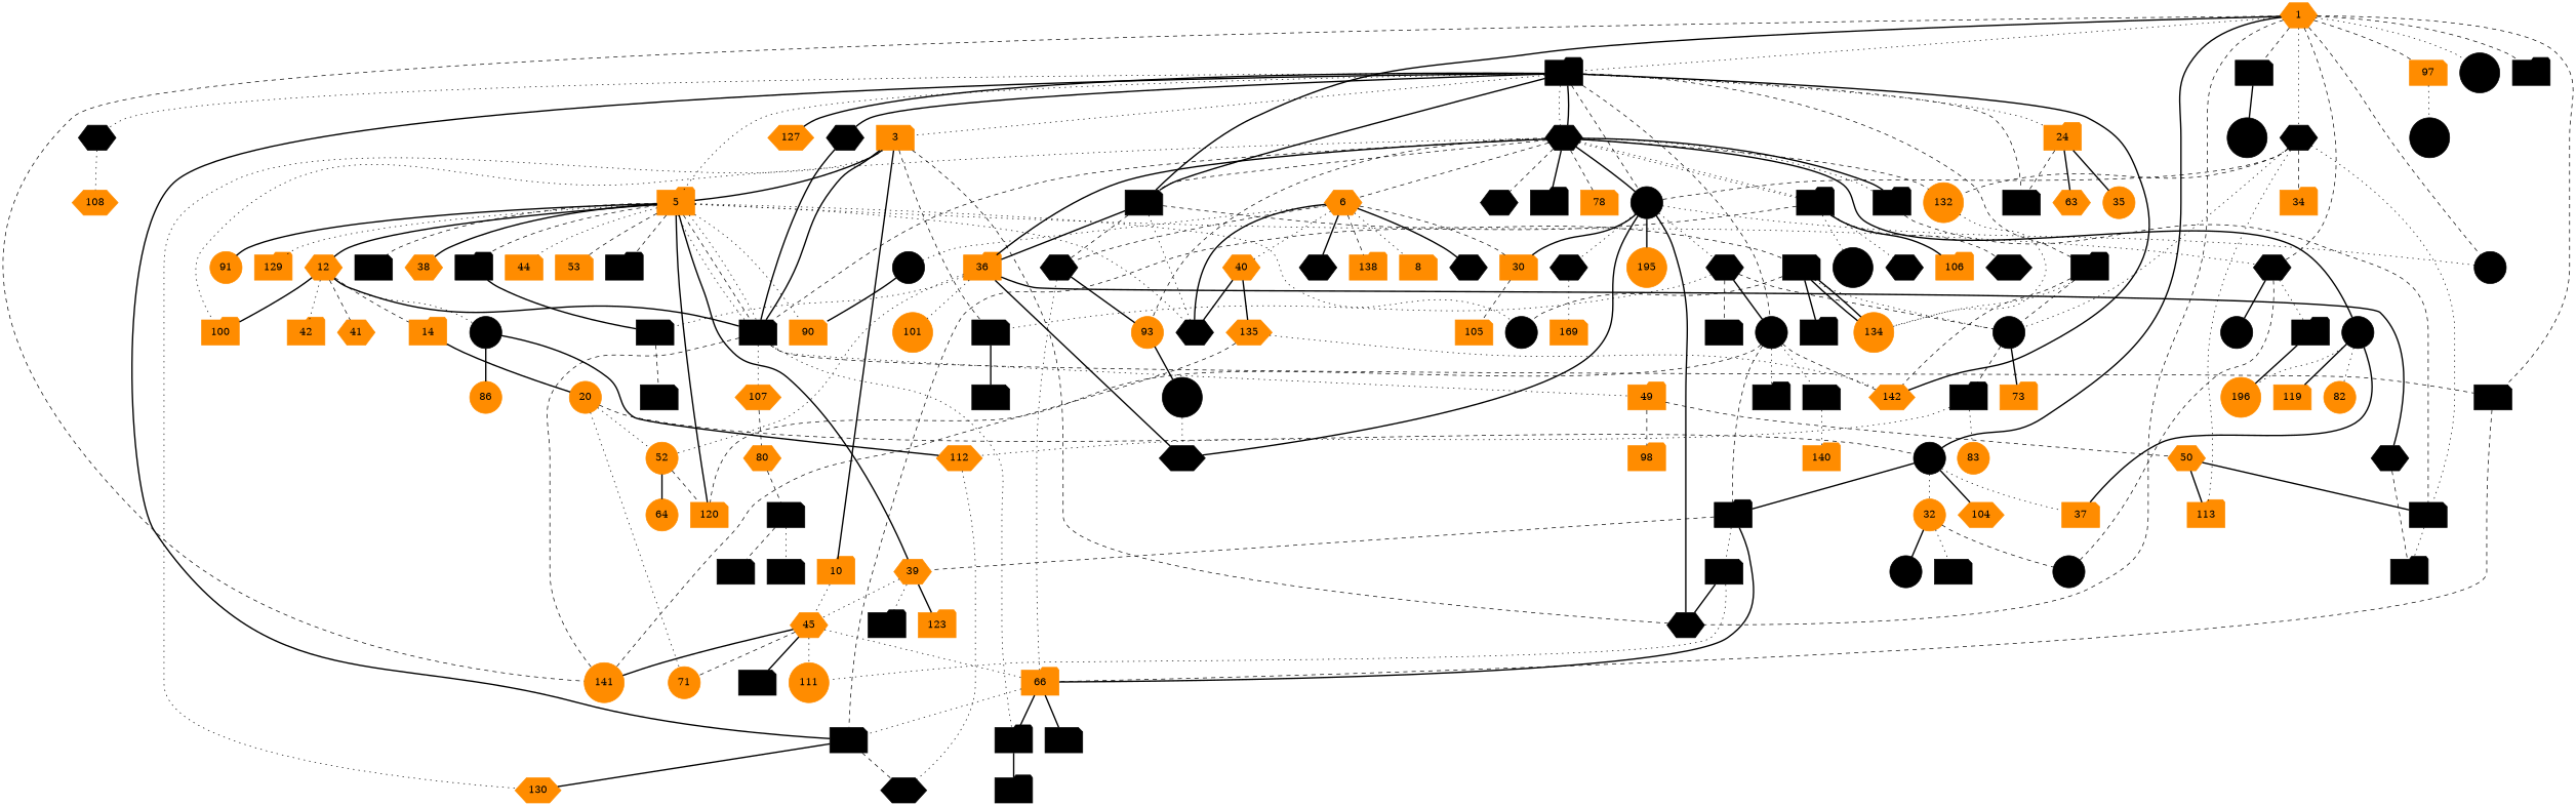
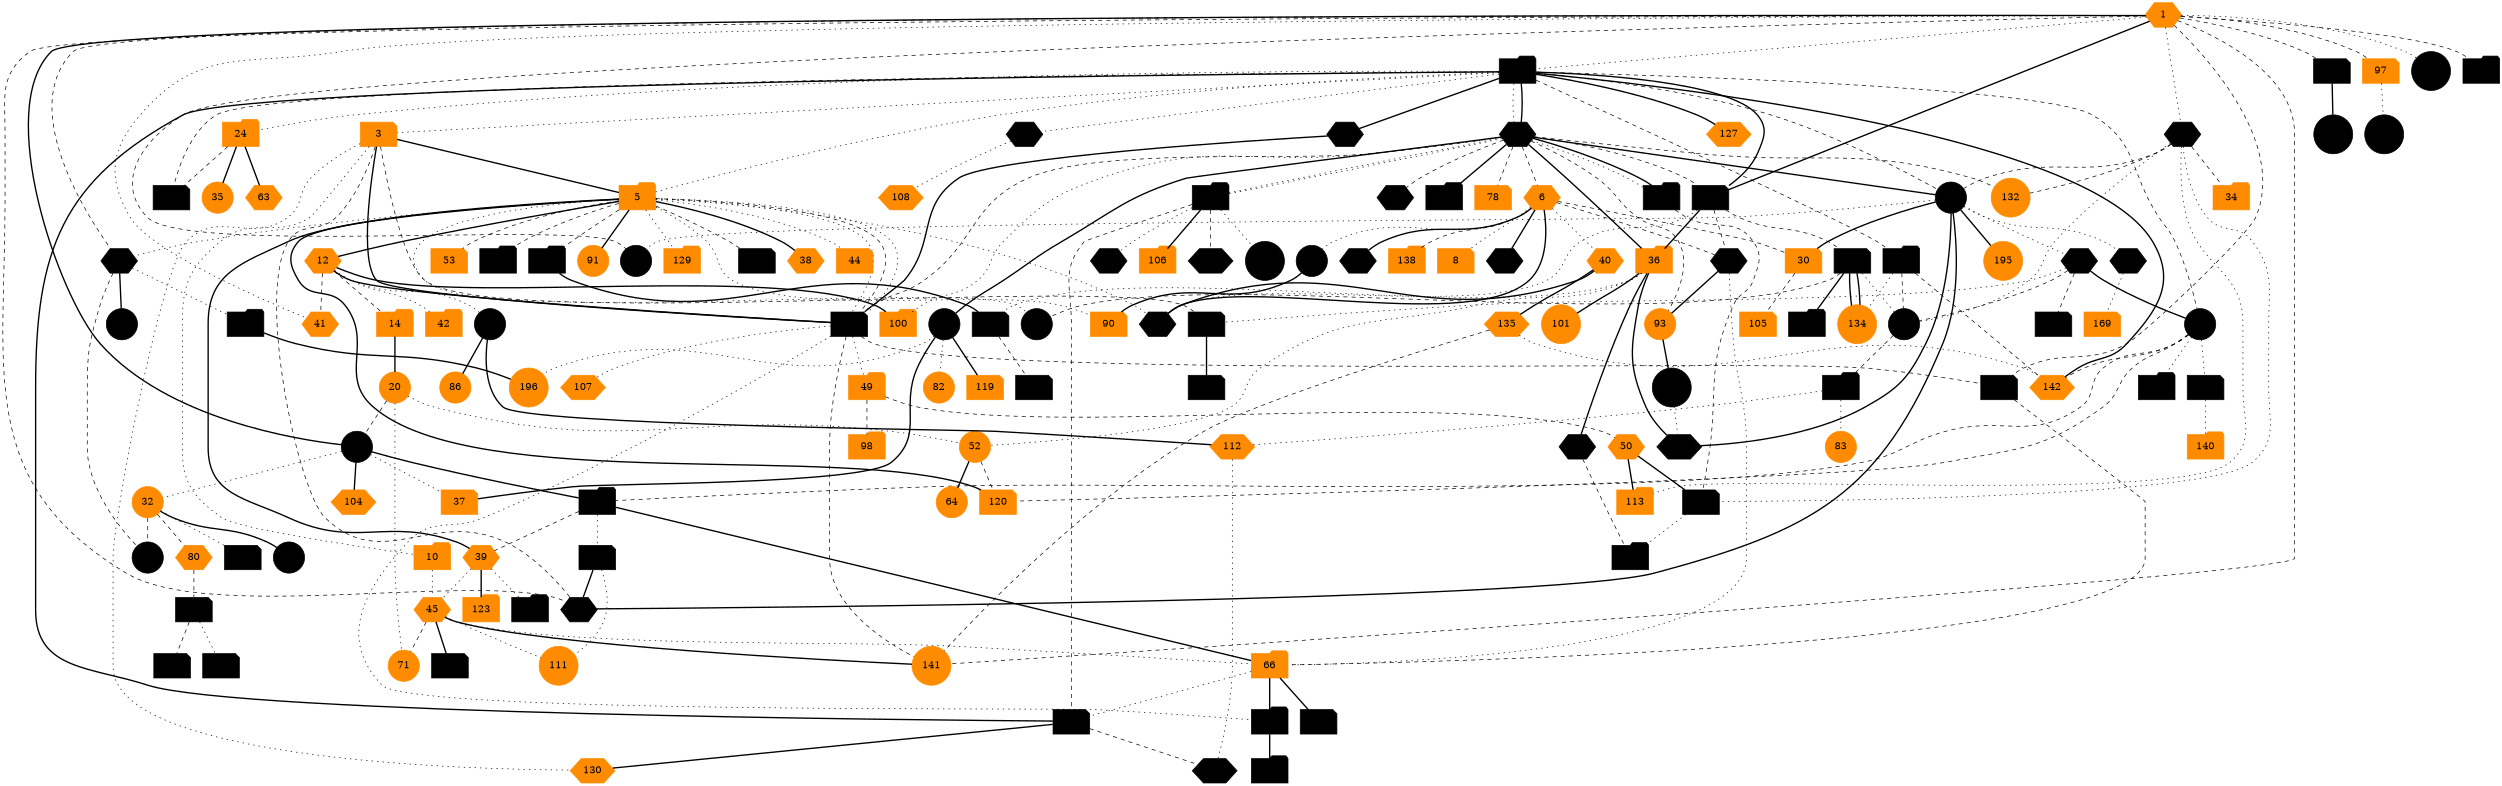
  graph {
    node [color=black shape=hexagon style=filled]
    edge [style=dotted]
    1 [color=darkorange]
    2 [shape=folder]
    7
    9 [shape=note]
    11 [shape=note]
    25 [shape=circle]
    41 [color=darkorange]
    51 [shape=note]
    57
    60 [shape=circle]
    84
    97 [color=darkorange shape=note]
    124 [shape=circle]
    139 [shape=folder]
    141 [color=darkorange shape=circle]
    3 [color=darkorange shape=note]
    4
    5 [color=darkorange shape=folder]
    16 [shape=circle]
    18 [shape=circle]
    19 [shape=folder]
    23
    24 [color=darkorange shape=folder]
    43 [shape=note]
    58
    118 [shape=note]
    127 [color=darkorange]
    142 [color=darkorange]
    132 [color=darkorange shape=circle]
    34 [color=darkorange shape=folder]
    55 [shape=circle]
    72 [shape=note]
    113 [color=darkorange shape=folder]
    122 [shape=circle]
    36 [color=darkorange shape=folder]
    88
    61
    15 [shape=note]
    29 [shape=folder]
    32 [color=darkorange shape=circle]
    37 [color=darkorange shape=note]
    104 [color=darkorange]
    66 [color=darkorange shape=folder]
    94 [shape=circle]
    96 [shape=circle]
    103 [shape=folder]
    114 [shape=circle]
    10 [color=darkorange shape=folder]
    48 [shape=note]
    69 [shape=note]
    130 [color=darkorange]
    6 [color=darkorange]
    21 [shape=folder]
    28 [shape=circle]
    33
    46 [shape=folder]
    65 [shape=folder]
    78 [color=darkorange shape=note]
    93 [color=darkorange shape=circle]
    100 [color=darkorange shape=folder]
    12 [color=darkorange]
    13 [shape=note]
    26 [shape=circle]
    38 [color=darkorange]
    39 [color=darkorange]
    44 [color=darkorange shape=note]
    53 [color=darkorange shape=note]
    67 [shape=folder]
    75 [shape=folder]
    90 [color=darkorange shape=note]
    91 [color=darkorange shape=circle]
    120 [color=darkorange shape=note]
    129 [color=darkorange shape=folder]
    30 [color=darkorange shape=note]
    17
    27
    n77 [color=darkorange label=195 shape=circle]
    136
    62 [shape=folder]
    125 [shape=note]
    134 [color=darkorange shape=circle]
    35 [color=darkorange shape=circle]
    63 [color=darkorange]
    108 [color=darkorange]
    131
    45 [color=darkorange]
    49 [color=darkorange shape=folder]
    74 [shape=folder]
    107 [color=darkorange]
    137 [shape=note]
    8 [color=darkorange shape=note]
    22
    40 [color=darkorange]
    56
    76 [shape=circle]
    138 [color=darkorange shape=folder]
    59
    106 [color=darkorange shape=folder]
    117
    133 [shape=circle]
    82 [color=darkorange shape=circle]
    119 [color=darkorange shape=note]
    n103 [color=darkorange label=196 shape=circle]
    52 [color=darkorange shape=circle]
    54
    85 [shape=note]
    101 [color=darkorange shape=circle]
    102 [shape=circle]
    14 [color=darkorange shape=folder]
    42 [color=darkorange shape=folder]
    47 [shape=circle]
    77 [shape=folder]
    123 [color=darkorange shape=folder]
    105 [color=darkorange shape=note]
    135 [color=darkorange]
-   73 [color=darkorange shape=folder]
    79 [shape=folder]
    99 [shape=folder]
    71 [color=darkorange shape=circle]
    111 [color=darkorange shape=circle]
    81 [shape=note]
    70 [shape=folder]
    20 [color=darkorange shape=circle]
    86 [color=darkorange shape=circle]
    112 [color=darkorange]
    68 [shape=note]
    n127 [color=darkorange label=169 shape=note]
    31 [shape=note]
    140 [color=darkorange shape=folder]
    64 [color=darkorange shape=circle]
    80 [color=darkorange]
    89 [shape=circle]
    121 [shape=note]
    92 [shape=note]
    87 [shape=note]
    110 [shape=note]
    50 [color=darkorange]
    98 [color=darkorange shape=folder]
    116 [shape=folder]
    83 [color=darkorange shape=circle]
    95 [shape=note]
    128 [shape=note]
    1 -- 2
    1 -- 7
    1 -- 9 [style=dashed]
    1 -- 11 [style=bold]
    1 -- 25 [style=bold]
+   1 -- 41
    1 -- 51 [style=dashed]
    1 -- 57 [style=dashed]
    1 -- 60 [style=dashed]
    1 -- 84 [style=dashed]
    1 -- 97 [style=dashed]
    1 -- 124
    1 -- 139 [style=dashed]
    1 -- 141 [style=dashed]
    2 -- 11 [style=bold]
    2 -- 3
    2 -- 4
    2 -- 4 [style=bold]
    2 -- 5
    2 -- 16 [style=dashed]
    2 -- 18 [style=dashed]
    2 -- 19 [style=dashed]
    2 -- 23 [style=bold]
    2 -- 24
    2 -- 43 [style=dashed]
    2 -- 58
    2 -- 118 [style=bold]
    2 -- 127 [style=bold]
    2 -- 142 [style=bold]
    7 -- 16 [style=dashed]
    7 -- 132 [style=dashed]
    7 -- 34 [style=dashed]
    7 -- 55
    7 -- 72
    7 -- 113
    9 -- 122 [style=bold]
    11 -- 36 [style=bold]
    11 -- 88
    11 -- 61 [style=dashed]
    11 -- 15 [style=dashed]
    25 -- 29 [style=bold]
    25 -- 32
    25 -- 37
    25 -- 104 [style=bold]
    51 -- 66 [style=dashed]
    57 -- 94 [style=dashed]
    57 -- 96 [style=bold]
    57 -- 103
    97 -- 114
    3 -- 84 [style=dashed]
    3 -- 5 [style=bold]
-   3 -- 10 [style=bold]
+   3 -- 10
    3 -- 48 [style=bold]
    3 -- 69 [style=dashed]
    3 -- 130
    4 -- 11 [style=dashed]
    4 -- 16 [style=bold]
    4 -- 132 [style=dashed]
    4 -- 36 [style=bold]
    4 -- 48 [style=dashed]
    4 -- 6 [style=dashed]
    4 -- 21
    4 -- 21
    4 -- 28 [style=bold]
    4 -- 33 [style=dashed]
    4 -- 46 [style=bold]
    4 -- 65
    4 -- 65 [style=bold]
    4 -- 78 [style=dashed]
    4 -- 93 [style=dashed]
    4 -- 100
    5 -- 57
    5 -- 88
    5 -- 48
    5 -- 48 [style=dashed]
    5 -- 48
    5 -- 12 [style=bold]
    5 -- 13 [style=dashed]
    5 -- 26
    5 -- 38 [style=bold]
    5 -- 39 [style=bold]
    5 -- 44
    5 -- 53 [style=dashed]
    5 -- 67 [style=dashed]
    5 -- 75 [style=dashed]
    5 -- 90
    5 -- 91 [style=bold]
    5 -- 120 [style=bold]
    5 -- 129
    16 -- 60
    16 -- 84 [style=bold]
    16 -- 30 [style=bold]
    16 -- 17
    16 -- 27
    16 -- n77 [style=bold]
    16 -- 136 [style=bold]
    18 -- 142 [style=dashed]
    18 -- 29 [style=dashed]
    18 -- 120 [style=dashed]
    18 -- 62
    18 -- 125
    19 -- 142 [style=dashed]
    19 -- 55 [style=dashed]
    19 -- 134
    23 -- 48 [style=bold]
    24 -- 43 [style=dashed]
    24 -- 35 [style=bold]
    24 -- 63 [style=bold]
    58 -- 108
    118 -- 130 [style=bold]
    118 -- 131 [style=dashed]
-   132 -- 134
-   55 -- 73 [style=bold]
    55 -- 79 [style=dashed]
    72 -- 99
    36 -- 136 [style=bold]
    36 -- 52
    36 -- 54 [style=bold]
    36 -- 85
-   36 -- 101
+   36 -- 101 [style=bold]
    61 -- 66
    61 -- 93 [style=bold]
    15 -- 55
    15 -- 26 [style=dashed]
    15 -- 134 [style=bold]
    15 -- 134 [style=bold]
    15 -- 70 [style=bold]
    29 -- 66 [style=bold]
    29 -- 39 [style=dashed]
    29 -- 31
    32 -- 94 [style=dashed]
-   107 -- 80 [style=dashed]
+   32 -- 80 [style=dashed]
    32 -- 89 [style=bold]
    32 -- 121
    66 -- 118
    66 -- 74 [style=bold]
    66 -- 92 [style=bold]
    103 -- n103 [style=bold]
    10 -- 45
    48 -- 51 [style=dashed]
    48 -- 141 [style=dashed]
    48 -- 49
    48 -- 74
    48 -- 107
    69 -- 137 [style=bold]
    6 -- 88 [style=bold]
    6 -- 61 [style=dashed]
    6 -- 30 [style=dashed]
    6 -- 8
    6 -- 22 [style=bold]
    6 -- 40
    6 -- 56 [style=bold]
    6 -- 76
    6 -- 138 [style=dashed]
    21 -- 118 [style=dashed]
    21 -- 59
    21 -- 106 [style=bold]
    21 -- 117 [style=dashed]
    21 -- 133
    28 -- 37 [style=bold]
    28 -- 82
    28 -- 119 [style=bold]
    28 -- n103
    65 -- 72 [style=dashed]
    93 -- 102 [style=bold]
    12 -- 41 [style=dashed]
    12 -- 48 [style=bold]
    12 -- 100 [style=bold]
    12 -- 14 [style=dashed]
    12 -- 42
    12 -- 47
    39 -- 45
    39 -- 77
    39 -- 123 [style=bold]
    75 -- 85 [style=bold]
    30 -- 105 [style=dashed]
    17 -- 18 [style=bold]
    17 -- 55 [style=dashed]
    17 -- 69
    17 -- 68 [style=dashed]
    27 -- n127
    125 -- 140
    45 -- 141 [style=bold]
    45 -- 66
    45 -- 71 [style=dashed]
    45 -- 111
    45 -- 81 [style=bold]
    49 -- 50 [style=dashed]
    49 -- 98 [style=dashed]
    74 -- 116 [style=bold]
    40 -- 88 [style=bold]
    40 -- 135 [style=bold]
    76 -- 90 [style=bold]
    52 -- 120 [style=dashed]
    52 -- 64 [style=bold]
    54 -- 99 [style=dashed]
    85 -- 110 [style=dashed]
    102 -- 136
    14 -- 20 [style=bold]
    47 -- 86 [style=bold]
    47 -- 112 [style=bold]
    135 -- 141 [style=dashed]
    135 -- 142
    79 -- 112
    79 -- 83
    20 -- 25 [style=dashed]
    20 -- 52
    20 -- 71
    112 -- 131
    31 -- 84 [style=bold]
    31 -- 111
    80 -- 87 [style=dashed]
    87 -- 95
    87 -- 128 [style=dashed]
    50 -- 72 [style=bold]
    50 -- 113 [style=bold]
  }
